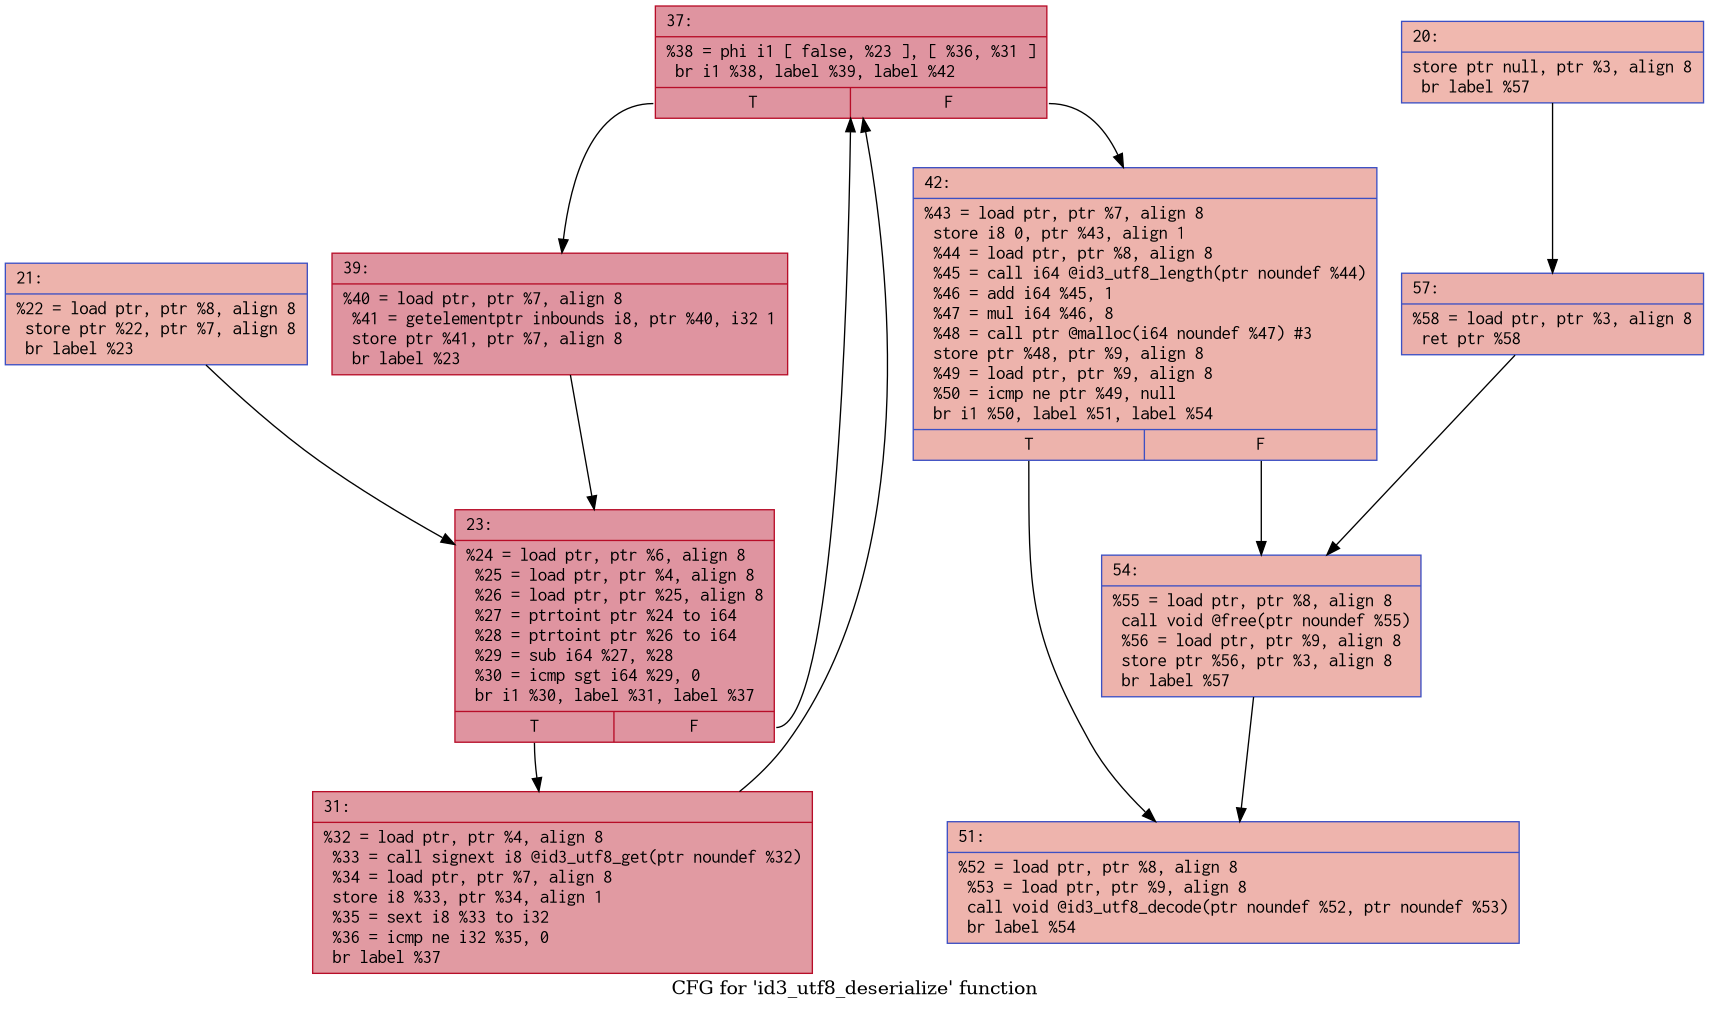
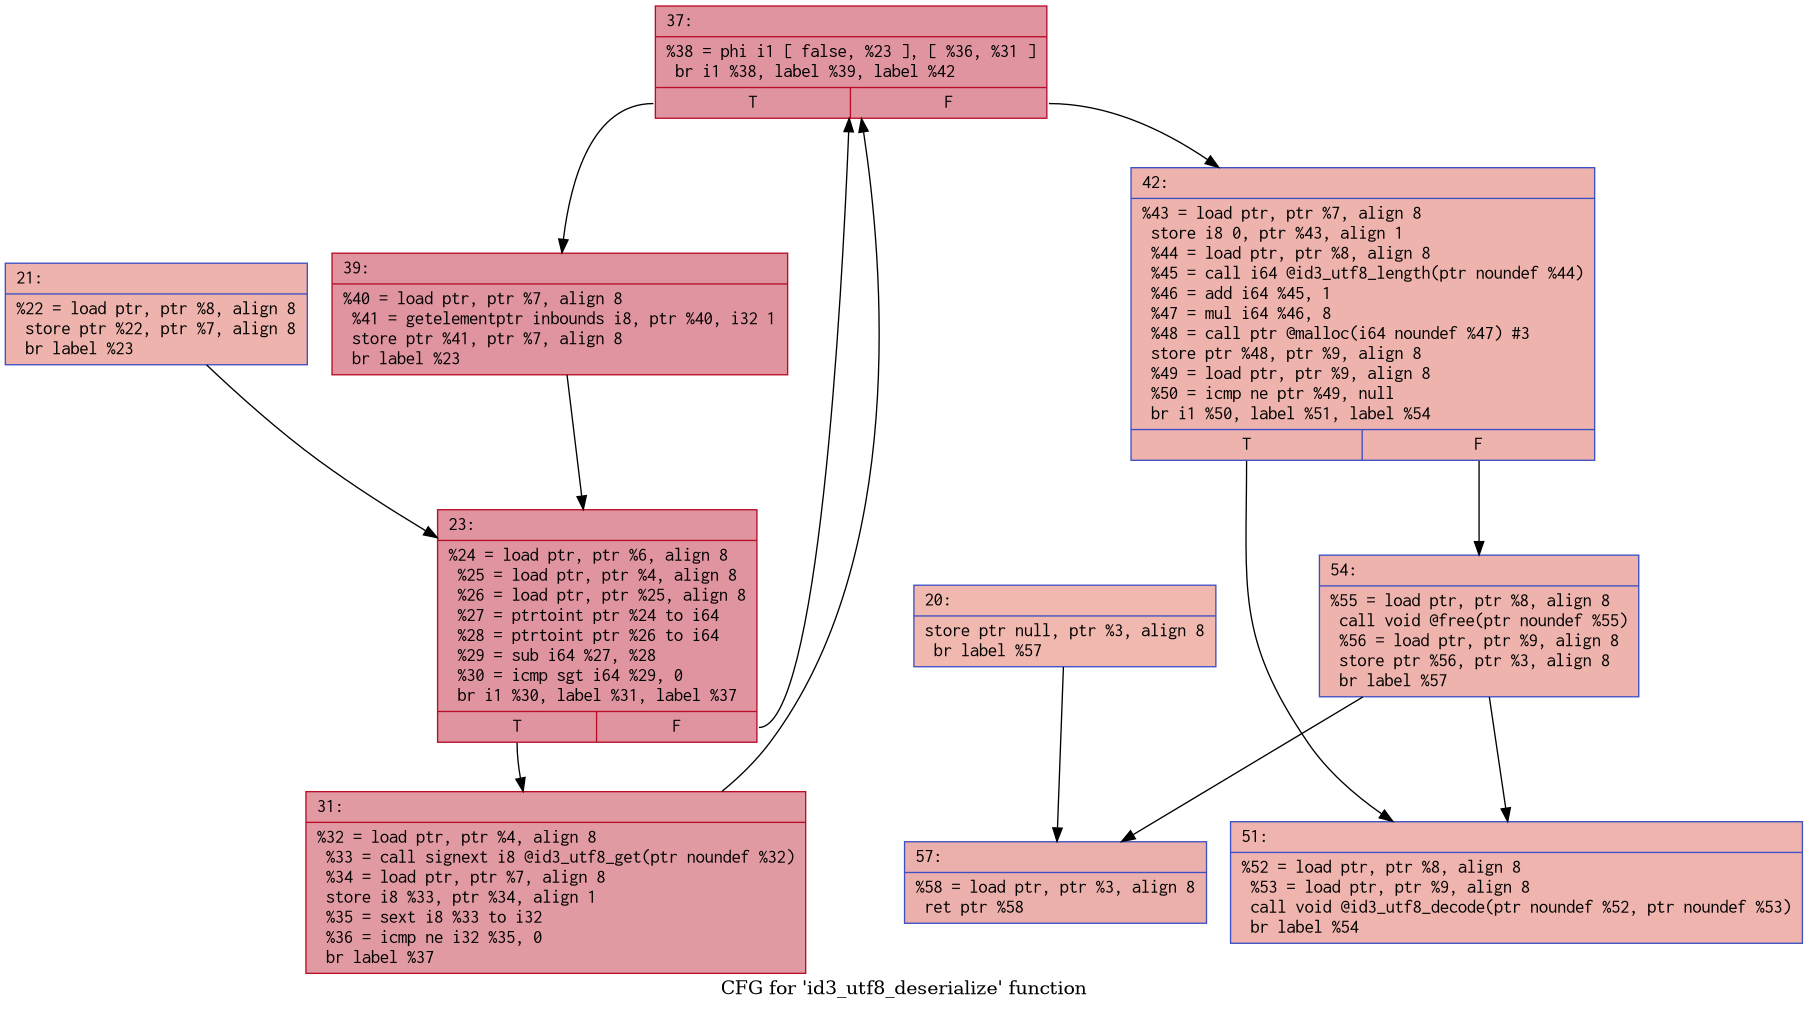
  digraph {
    label="CFG for 'id3_utf8_deserialize' function"
    node [color="#3d50c3ff" fillcolor="#d6524470" fontname=Courier shape=record style=filled]
    n1 [fillcolor="#dc5d4a70" label="{20:\l|  store ptr null, ptr %3, align 8\l  br label %57\l}"]
    n2 [fillcolor="#d24b4070" label="{57:\l|  %58 = load ptr, ptr %3, align 8\l  ret ptr %58\l}"]
    n3 [label="{21:\l|  %22 = load ptr, ptr %8, align 8\l  store ptr %22, ptr %7, align 8\l  br label %23\l}"]
    n4 [color="#b70d28ff" fillcolor="#b70d2870" label="{23:\l|  %24 = load ptr, ptr %6, align 8\l  %25 = load ptr, ptr %4, align 8\l  %26 = load ptr, ptr %25, align 8\l  %27 = ptrtoint ptr %24 to i64\l  %28 = ptrtoint ptr %26 to i64\l  %29 = sub i64 %27, %28\l  %30 = icmp sgt i64 %29, 0\l  br i1 %30, label %31, label %37\l|{<s0>T|<s1>F}}"]
    n5 [color="#b70d28ff" fillcolor="#bb1b2c70" label="{31:\l|  %32 = load ptr, ptr %4, align 8\l  %33 = call signext i8 @id3_utf8_get(ptr noundef %32)\l  %34 = load ptr, ptr %7, align 8\l  store i8 %33, ptr %34, align 1\l  %35 = sext i8 %33 to i32\l  %36 = icmp ne i32 %35, 0\l  br label %37\l}"]
    n6 [color="#b70d28ff" fillcolor="#b70d2870" label="{37:\l|  %38 = phi i1 [ false, %23 ], [ %36, %31 ]\l  br i1 %38, label %39, label %42\l|{<s0>T|<s1>F}}"]
    n7 [color="#b70d28ff" fillcolor="#b70d2870" label="{39:\l|  %40 = load ptr, ptr %7, align 8\l  %41 = getelementptr inbounds i8, ptr %40, i32 1\l  store ptr %41, ptr %7, align 8\l  br label %23\l}"]
    n8 [label="{42:\l|  %43 = load ptr, ptr %7, align 8\l  store i8 0, ptr %43, align 1\l  %44 = load ptr, ptr %8, align 8\l  %45 = call i64 @id3_utf8_length(ptr noundef %44)\l  %46 = add i64 %45, 1\l  %47 = mul i64 %46, 8\l  %48 = call ptr @malloc(i64 noundef %47) #3\l  store ptr %48, ptr %9, align 8\l  %49 = load ptr, ptr %9, align 8\l  %50 = icmp ne ptr %49, null\l  br i1 %50, label %51, label %54\l|{<s0>T|<s1>F}}"]
    n9 [fillcolor="#d8564670" label="{51:\l|  %52 = load ptr, ptr %8, align 8\l  %53 = load ptr, ptr %9, align 8\l  call void @id3_utf8_decode(ptr noundef %52, ptr noundef %53)\l  br label %54\l}"]
    n10 [label="{54:\l|  %55 = load ptr, ptr %8, align 8\l  call void @free(ptr noundef %55)\l  %56 = load ptr, ptr %9, align 8\l  store ptr %56, ptr %3, align 8\l  br label %57\l}"]
    n1 -> n2
    n3 -> n4
    n4 -> n5 [tailport=s0]
    n4 -> n6 [tailport=s1]
    n5 -> n6
    n6 -> n7 [tailport=s0]
    n6 -> n8 [tailport=s1]
    n7 -> n4
    n8 -> n9 [tailport=s0]
    n8 -> n10 [tailport=s1]
-   n2 -> n10
+   n10 -> n2
    n10 -> n9
  }
